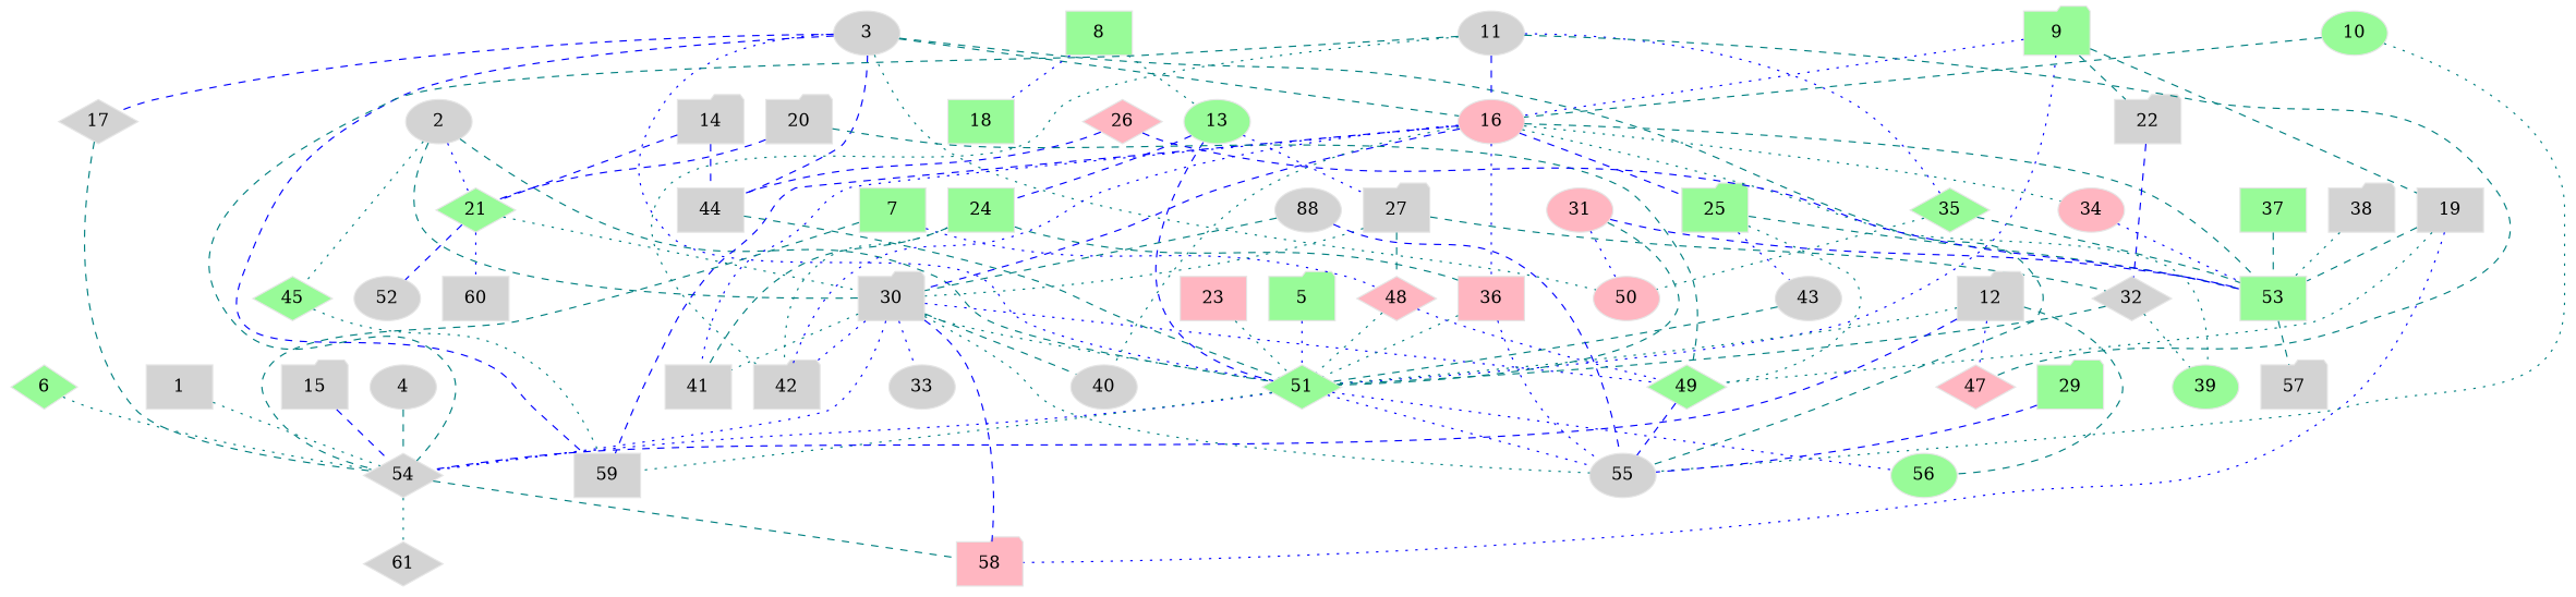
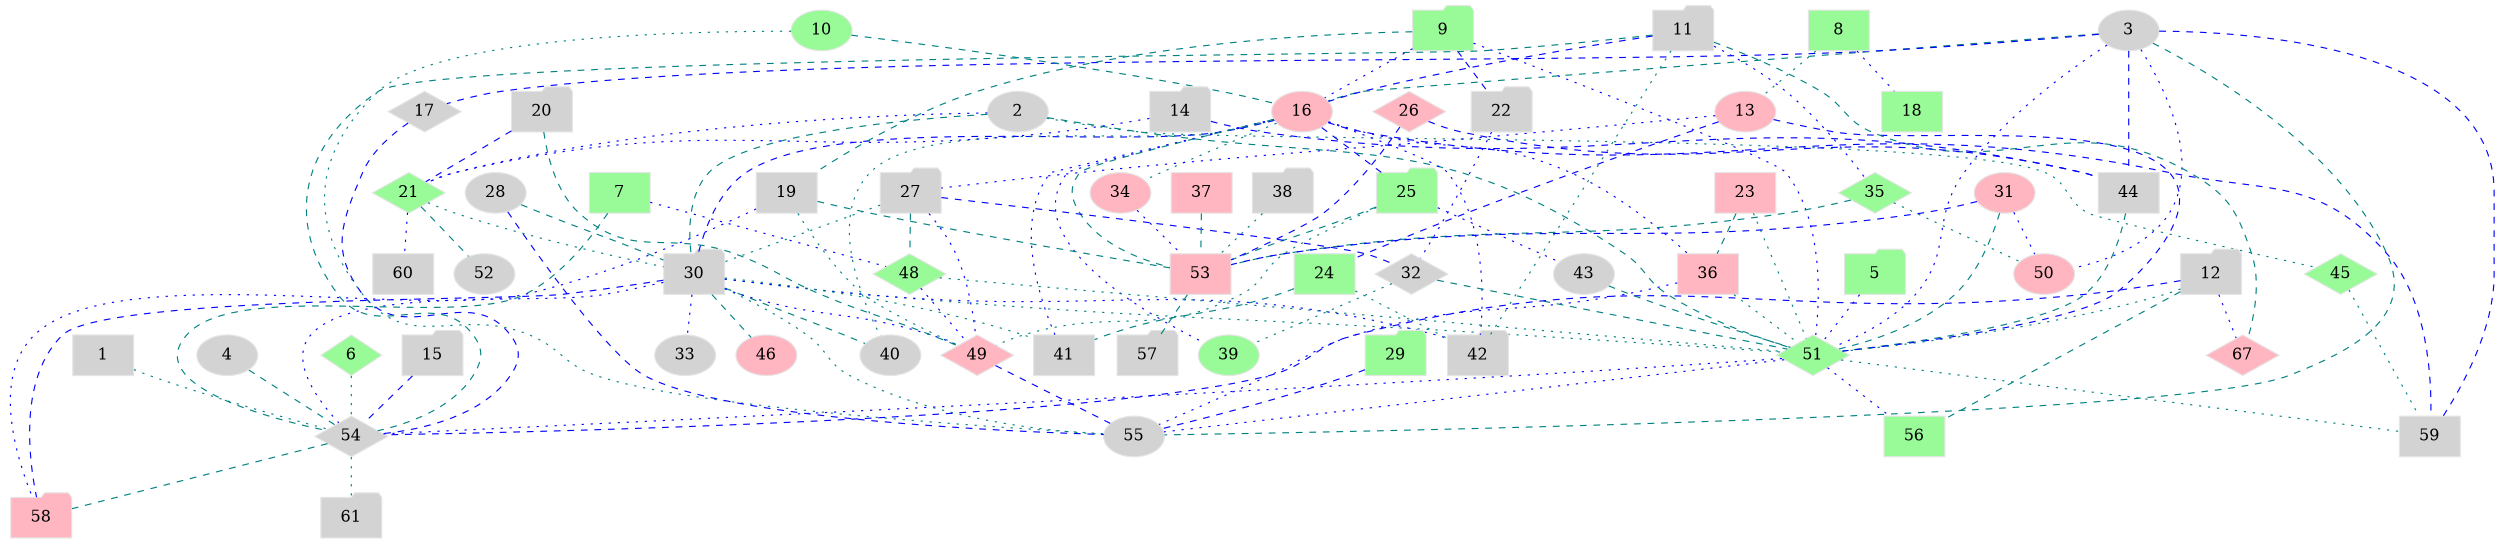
  graph {
    node [color=gray90 fillcolor=lightgrey shape=ellipse style=filled]
    edge [color=blue style=dotted weight=1.0]
    1 [shape=box]
    54 [shape=diamond]
    58 [fillcolor=lightpink shape=folder]
-   61 [shape=diamond]
+   61 [shape=folder]
    21 [fillcolor=palegreen shape=diamond]
    2
    30 [shape=folder]
    45 [fillcolor=palegreen shape=diamond]
    51 [fillcolor=palegreen shape=diamond]
    52
    60 [shape=box]
    55
    42 [shape=folder]
    40
    41 [shape=box]
-   49 [fillcolor=palegreen shape=diamond]
+   49 [fillcolor=lightpink shape=diamond]
    33
+   46 [fillcolor=lightpink]
    59 [shape=box]
-   56 [fillcolor=palegreen]
+   56 [fillcolor=palegreen shape=box]
    3
    16 [fillcolor=lightpink]
    17 [shape=diamond]
    44 [shape=box]
    50 [fillcolor=lightpink]
    25 [fillcolor=palegreen shape=folder]
    34 [fillcolor=lightpink]
    36 [fillcolor=lightpink shape=box]
    39 [fillcolor=palegreen]
-   53 [fillcolor=palegreen shape=box]
+   53 [fillcolor=lightpink shape=box]
    4
    5 [fillcolor=palegreen shape=folder]
    6 [fillcolor=palegreen shape=diamond]
    7 [fillcolor=palegreen shape=box]
-   48 [fillcolor=lightpink shape=diamond]
+   48 [fillcolor=palegreen shape=diamond]
    8 [fillcolor=palegreen shape=box]
-   13 [fillcolor=palegreen]
+   13 [fillcolor=lightpink]
    18 [fillcolor=palegreen shape=box]
    24 [fillcolor=palegreen shape=box]
    27 [shape=folder]
    9 [fillcolor=palegreen shape=folder]
    19 [shape=box]
    22 [shape=folder]
    32 [shape=diamond]
    10 [fillcolor=palegreen]
-   11
+   11 [shape=folder]
    35 [fillcolor=palegreen shape=diamond]
-   47 [fillcolor=lightpink shape=diamond]
+   47 [fillcolor=lightpink shape=diamond label=67]
    12 [shape=folder]
    14 [shape=folder]
    15 [shape=folder]
    43
    57 [shape=folder]
    20 [shape=folder]
    23 [fillcolor=lightpink shape=box]
    26 [fillcolor=lightpink shape=diamond]
-   28 [label=88]
+   28
    29 [fillcolor=palegreen shape=folder]
    31 [fillcolor=lightpink]
-   37 [fillcolor=palegreen shape=box]
+   37 [fillcolor=lightpink shape=box]
    38 [shape=folder]
    1 -- 54 [color=teal]
    54 -- 58 [color=teal style=dashed]
    54 -- 61 [color=teal]
    21 -- 30 [color=teal]
-   21 -- 52 [style=dashed]
+   21 -- 52 [color=teal style=dashed]
    21 -- 60
    2 -- 21
    2 -- 30 [color=teal style=dashed]
    2 -- 45 [color=teal]
    2 -- 51 [color=teal style=dashed]
    30 -- 54
    30 -- 58 [style=dashed]
    30 -- 51 [color=teal]
    30 -- 55 [color=teal]
    30 -- 42
    30 -- 40 [color=teal style=dashed]
    30 -- 41 [color=teal]
    30 -- 49
    30 -- 33
+   30 -- 46 [color=teal style=dashed]
    45 -- 59 [color=teal]
    51 -- 54
    51 -- 55
    51 -- 59 [color=teal]
    51 -- 56
    49 -- 55 [style=dashed]
    3 -- 51
    3 -- 55 [color=teal style=dashed]
    3 -- 59 [style=dashed]
    3 -- 16 [color=teal style=dashed]
    3 -- 17 [style=dashed]
    3 -- 44 [style=dashed weight=2.0]
-   3 -- 50 [color=teal]
+   3 -- 50
    16 -- 30 [style=dashed]
    16 -- 42
    16 -- 40 [color=teal]
    16 -- 41
    16 -- 59 [style=dashed]
    16 -- 25 [style=dashed]
    16 -- 34 [color=teal]
    16 -- 36
-   16 -- 39 [color=teal]
+   16 -- 39
    16 -- 53 [color=teal style=dashed]
-   17 -- 54 [color=teal style=dashed]
+   17 -- 54 [style=dashed]
    44 -- 51 [color=teal style=dashed weight=2.0]
    25 -- 49 [color=teal]
    25 -- 53 [color=teal style=dashed]
    25 -- 43
    34 -- 53 [weight=2.0]
    36 -- 51 [color=teal]
    36 -- 55
    53 -- 57 [color=teal style=dashed]
    4 -- 54 [color=teal style=dashed]
    5 -- 51
    6 -- 54 [color=teal]
    7 -- 54 [color=teal style=dashed]
    7 -- 48
    48 -- 51 [color=teal]
    48 -- 49
    8 -- 13 [color=teal]
    8 -- 18
    13 -- 51 [style=dashed]
    13 -- 24 [style=dashed]
    13 -- 27
    24 -- 42 [color=teal]
    24 -- 41 [color=teal style=dashed]
-   24 -- 36 [color=teal style=dashed]
+   23 -- 36 [color=teal style=dashed]
    27 -- 30 [color=teal]
+   27 -- 49 [weight=2.0]
    27 -- 48 [color=teal style=dashed]
-   27 -- 32 [color=teal style=dashed]
+   27 -- 32 [style=dashed]
    9 -- 51
    9 -- 16
    9 -- 19 [color=teal style=dashed]
-   9 -- 22 [color=teal style=dashed]
+   9 -- 22 [style=dashed]
    19 -- 58
    19 -- 49 [color=teal]
    19 -- 53 [color=teal style=dashed]
-   22 -- 32 [style=dashed]
+   22 -- 32
    32 -- 51 [color=teal style=dashed]
    32 -- 39 [color=teal]
    10 -- 55 [color=teal]
    10 -- 16 [color=teal style=dashed]
    11 -- 54 [color=teal style=dashed]
    11 -- 42 [color=teal]
    11 -- 16 [style=dashed]
    11 -- 35
    11 -- 47 [color=teal style=dashed]
    35 -- 50 [color=teal]
    35 -- 53 [color=teal style=dashed]
    12 -- 54 [style=dashed]
    12 -- 51 [color=teal]
    12 -- 56 [color=teal style=dashed]
    12 -- 47
-   14 -- 21 [style=dashed]
+   14 -- 21
    14 -- 44 [style=dashed]
    15 -- 54 [style=dashed]
    43 -- 51 [color=teal style=dashed]
    20 -- 21 [style=dashed]
    20 -- 49 [color=teal style=dashed]
    23 -- 51 [color=teal]
    26 -- 44 [style=dashed]
    26 -- 53 [style=dashed]
    28 -- 30 [color=teal style=dashed]
    28 -- 55 [style=dashed]
    29 -- 55 [style=dashed]
    31 -- 51 [color=teal style=dashed]
    31 -- 50
    31 -- 53 [style=dashed]
    37 -- 53 [color=teal style=dashed]
    38 -- 53 [color=teal]
  }
